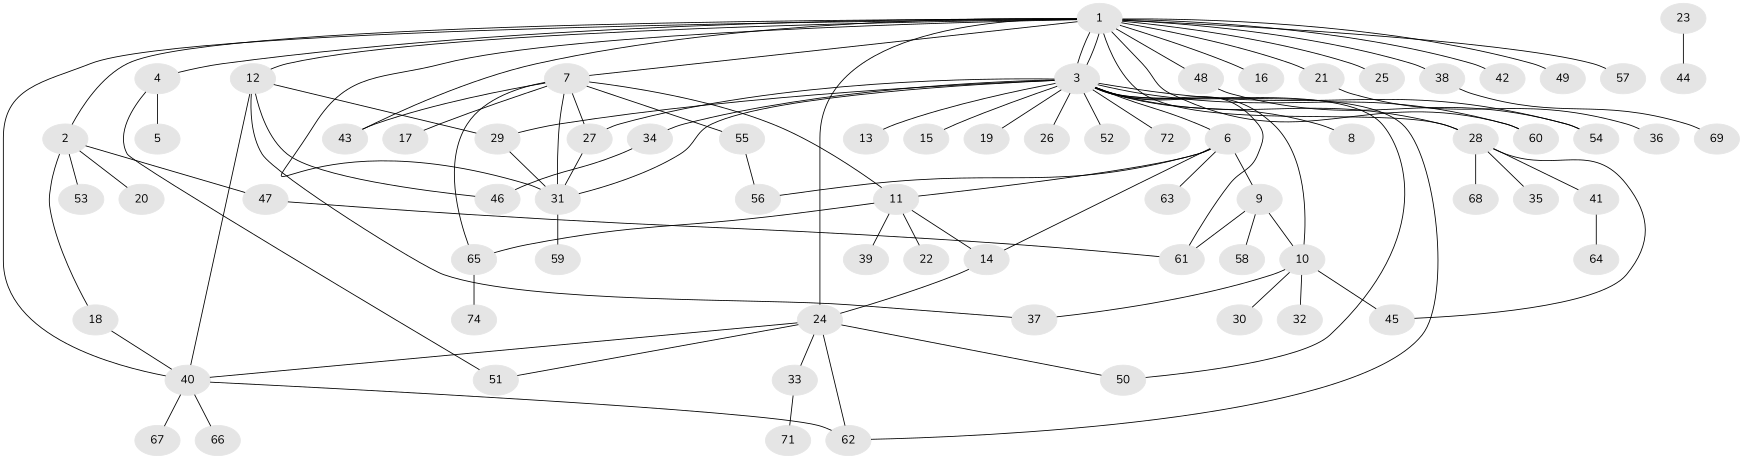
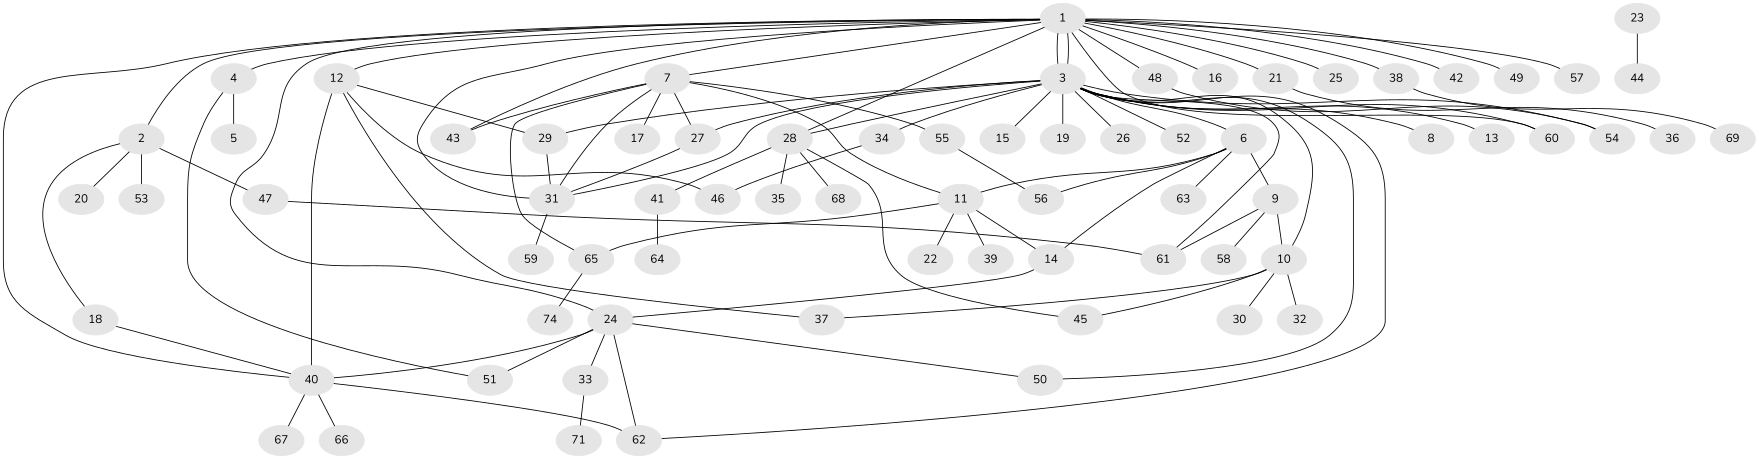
  graph {
    fontname=Nunito
    node [color=gray90 fontname=Nunito style=filled]
    edge [fontname=Nunito]
    1
    2
    3
    4
    7
    12
    16
    21
    24
    25
    28
    31
    38
    40
    42
    43
    48
    49
    57
    60
    18
    20
    47
    53
    6
    8
    10
    13
    15
    19
    26
    27
    29
    34
    50
    52
    54
    61
    62
-   72
    5
    51
    11
    17
    55
    65
    37
    46
    36
    33
    45
    35
    41
    68
    59
    69
    66
    67
    9
    14
    56
    63
    30
    32
    23
    44
    58
    22
    39
    n70 [label=74]
    71
    64
    1 -- 2
    1 -- 3
    1 -- 3
    1 -- 4
    1 -- 7
    1 -- 12
    1 -- 16
    1 -- 21
    1 -- 24
    1 -- 25
    1 -- 28
    1 -- 31
    1 -- 38
    1 -- 40
    1 -- 42
    1 -- 43
    1 -- 48
    1 -- 49
    1 -- 57
    1 -- 60
    2 -- 18
    2 -- 20
    2 -- 47
    2 -- 53
    3 -- 28
    3 -- 31
    3 -- 60
    3 -- 6
    3 -- 8
    3 -- 10
    3 -- 13
    3 -- 15
    3 -- 19
    3 -- 26
    3 -- 27
    3 -- 29
    3 -- 34
    3 -- 50
    3 -- 52
    3 -- 54
    3 -- 61
    3 -- 62
-   3 -- 72
    4 -- 5
    4 -- 51
    7 -- 31
    7 -- 43
    7 -- 27
    7 -- 11
    7 -- 17
    7 -- 55
    7 -- 65
    12 -- 40
    12 -- 29
    12 -- 37
    12 -- 46
    21 -- 36
    24 -- 40
    24 -- 50
    24 -- 62
    24 -- 51
    24 -- 33
    28 -- 45
    28 -- 35
    28 -- 41
    28 -- 68
    31 -- 59
    38 -- 69
    40 -- 62
    40 -- 66
    40 -- 67
    48 -- 54
    18 -- 40
    47 -- 61
    6 -- 11
    6 -- 9
    6 -- 14
    6 -- 56
    6 -- 63
    10 -- 37
    10 -- 45
    10 -- 30
    10 -- 32
    27 -- 31
    29 -- 31
    34 -- 46
    11 -- 65
    11 -- 14
    11 -- 22
    11 -- 39
    55 -- 56
    65 -- n70
    33 -- 71
    41 -- 64
    9 -- 10
    9 -- 61
    9 -- 58
    14 -- 24
    23 -- 44
  }
